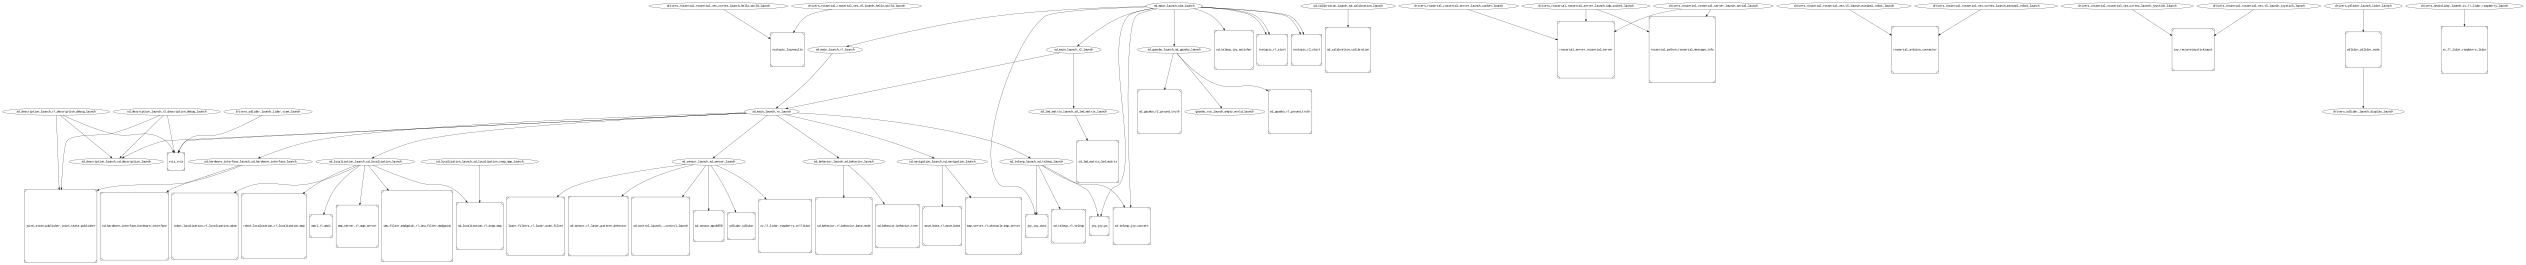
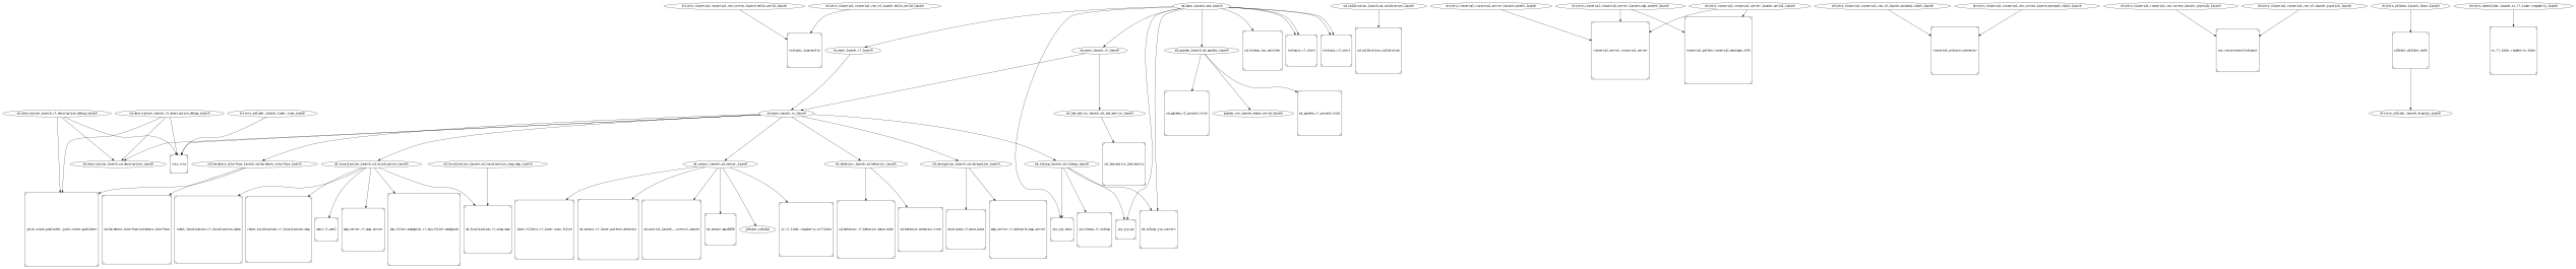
  digraph {
    fontname="Roboto Mono"
    node [fontname="Roboto Mono" shape=Msquare]
    edge [fontname="Roboto Mono"]
    drivers_rosserial_rosserial_vex_cortex_launch_hello_world_launch [shape=""]
    rostopic_logresults
    sd_description_launch_r2_description_debug_launch [shape=""]
    sd_description_launch_sd_description_launch [shape=""]
    joint_state_publisher_joint_state_publisher
    rviz_rviz
    sd_calibration_launch_sd_calibration_launch [shape=""]
    sd_calibration_calibration
    sd_behavior_launch_sd_behavior_launch [shape=""]
    sd_behavior_r1_behavior_base_node
    sd_behavior_behavior_tree
    drivers_rosserial_rosserial_server_launch_serial_launch [shape=""]
    rosserial_server_rosserial_server
    rosserial_python_rosserial_message_info
    sd_main_launch_r1_launch [shape=""]
    sd_main_launch_rx_launch [shape=""]
    sd_navigation_launch_sd_navigation_launch [shape=""]
    sd_localization_launch_sd_localization_launch [shape=""]
    sd_hardware_interface_launch_sd_hardware_interface_launch [shape=""]
    sd_sensor_launch_sd_sensor_launch [shape=""]
    sd_teleop_launch_sd_teleop_launch [shape=""]
    map_server_r1_obstacle_map_server
    move_base_r1_move_base
    map_server_r1_map_server
    imu_filter_madgwick_r1_imu_filter_madgwick
    robot_localization_r1_localization_odom
    robot_localization_r1_localization_map
    amcl_r1_amcl
    sd_localization_r1_snap_map
    sd_hardware_interface_hardware_interface
    sd_control_launch___control_launch
    sd_sensor_mpu6050
-   ydlidar_ydlidar
+   ydlidar_ydlidar [shape=ellipse]
    xv_11_lidar_raspberry_xv11lidar
    laser_filters_r1_laser_scan_filter
    sd_sensor_r1_laser_pattern_detector
    joy_joy_xbox
    joy_joy_ps
    sd_teleop_joy_convert
    sd_teleop_r1_teleop
    sd_main_launch_r2_launch [shape=""]
    sd_led_matrix_launch_sd_led_matrix_launch [shape=""]
    sd_led_matrix_led_matrix
    drivers_rosserial_rosserial_vex_v5_launch_minimal_robot_launch [shape=""]
    rosserial_arduino_connector
    sd_description_launch_r1_description_debug_launch [shape=""]
    sd_gazebo_launch_sd_gazebo_launch [shape=""]
    gazebo_ros_launch_empty_world_launch [shape=""]
    sd_gazebo_r1_ground_truth
    sd_gazebo_r2_ground_truth
    drivers_rosserial_rosserial_vex_v5_launch_hello_world_launch [shape=""]
    drivers_rosserial_rosserial_server_launch_udp_socket_launch [shape=""]
    drivers_rosserial_rosserial_vex_cortex_launch_joystick_launch [shape=""]
    joy_recievejoystickinput
    drivers_ydlidar_launch_display_launch [shape=""]
    ydlidar_ydlidar_node
    drivers_rosserial_rosserial_vex_v5_launch_joystick_launch [shape=""]
    drivers_ydlidar_launch_lidar_launch [shape=""]
    drivers_rosserial_rosserial_server_launch_socket_launch [shape=""]
    drivers_neatolidar_launch_xv_11_lidar_raspberry_launch [shape=""]
    xv_11_lidar_raspberry_lidar
    sd_main_launch_sim_launch [shape=""]
    sd_teleop_joy_switcher
    rostopic_r1_start
    rostopic_r2_start
    sd_localization_launch_sd_localization_snap_map_launch [shape=""]
    drivers_rosserial_rosserial_vex_cortex_launch_minimal_robot_launch [shape=""]
    drivers_ydlidar_launch_lidar_view_launch [shape=""]
    drivers_rosserial_rosserial_vex_cortex_launch_hello_world_launch -> rostopic_logresults
    sd_description_launch_r2_description_debug_launch -> sd_description_launch_sd_description_launch
    sd_description_launch_r2_description_debug_launch -> joint_state_publisher_joint_state_publisher
    sd_description_launch_r2_description_debug_launch -> rviz_rviz
    sd_calibration_launch_sd_calibration_launch -> sd_calibration_calibration
    sd_behavior_launch_sd_behavior_launch -> sd_behavior_r1_behavior_base_node
    sd_behavior_launch_sd_behavior_launch -> sd_behavior_behavior_tree
    drivers_rosserial_rosserial_server_launch_serial_launch -> rosserial_server_rosserial_server
    drivers_rosserial_rosserial_server_launch_serial_launch -> rosserial_python_rosserial_message_info
    sd_main_launch_r1_launch -> sd_main_launch_rx_launch
    sd_main_launch_rx_launch -> sd_description_launch_sd_description_launch
    sd_main_launch_rx_launch -> rviz_rviz
    sd_main_launch_rx_launch -> sd_behavior_launch_sd_behavior_launch
    sd_main_launch_rx_launch -> sd_navigation_launch_sd_navigation_launch
    sd_main_launch_rx_launch -> sd_localization_launch_sd_localization_launch
    sd_main_launch_rx_launch -> sd_hardware_interface_launch_sd_hardware_interface_launch
    sd_main_launch_rx_launch -> sd_sensor_launch_sd_sensor_launch
    sd_main_launch_rx_launch -> sd_teleop_launch_sd_teleop_launch
    sd_navigation_launch_sd_navigation_launch -> map_server_r1_obstacle_map_server
    sd_navigation_launch_sd_navigation_launch -> move_base_r1_move_base
    sd_localization_launch_sd_localization_launch -> map_server_r1_map_server
    sd_localization_launch_sd_localization_launch -> imu_filter_madgwick_r1_imu_filter_madgwick
    sd_localization_launch_sd_localization_launch -> robot_localization_r1_localization_odom
    sd_localization_launch_sd_localization_launch -> robot_localization_r1_localization_map
    sd_localization_launch_sd_localization_launch -> amcl_r1_amcl
    sd_localization_launch_sd_localization_launch -> sd_localization_r1_snap_map
    sd_hardware_interface_launch_sd_hardware_interface_launch -> joint_state_publisher_joint_state_publisher
    sd_hardware_interface_launch_sd_hardware_interface_launch -> sd_hardware_interface_hardware_interface
    sd_sensor_launch_sd_sensor_launch -> sd_control_launch___control_launch
    sd_sensor_launch_sd_sensor_launch -> sd_sensor_mpu6050
    sd_sensor_launch_sd_sensor_launch -> ydlidar_ydlidar
    sd_sensor_launch_sd_sensor_launch -> xv_11_lidar_raspberry_xv11lidar
    sd_sensor_launch_sd_sensor_launch -> laser_filters_r1_laser_scan_filter
    sd_sensor_launch_sd_sensor_launch -> sd_sensor_r1_laser_pattern_detector
    sd_teleop_launch_sd_teleop_launch -> joy_joy_xbox
    sd_teleop_launch_sd_teleop_launch -> joy_joy_ps
    sd_teleop_launch_sd_teleop_launch -> sd_teleop_joy_convert
    sd_teleop_launch_sd_teleop_launch -> sd_teleop_r1_teleop
    sd_main_launch_r2_launch -> sd_main_launch_rx_launch
    sd_main_launch_r2_launch -> sd_led_matrix_launch_sd_led_matrix_launch
    sd_led_matrix_launch_sd_led_matrix_launch -> sd_led_matrix_led_matrix
    drivers_rosserial_rosserial_vex_v5_launch_minimal_robot_launch -> rosserial_arduino_connector
    sd_description_launch_r1_description_debug_launch -> sd_description_launch_sd_description_launch
    sd_description_launch_r1_description_debug_launch -> joint_state_publisher_joint_state_publisher
    sd_description_launch_r1_description_debug_launch -> rviz_rviz
    sd_gazebo_launch_sd_gazebo_launch -> gazebo_ros_launch_empty_world_launch
    sd_gazebo_launch_sd_gazebo_launch -> sd_gazebo_r1_ground_truth
    sd_gazebo_launch_sd_gazebo_launch -> sd_gazebo_r2_ground_truth
    drivers_rosserial_rosserial_vex_v5_launch_hello_world_launch -> rostopic_logresults
    drivers_rosserial_rosserial_server_launch_udp_socket_launch -> rosserial_server_rosserial_server
    drivers_rosserial_rosserial_server_launch_udp_socket_launch -> rosserial_python_rosserial_message_info
    drivers_rosserial_rosserial_vex_cortex_launch_joystick_launch -> joy_recievejoystickinput
    ydlidar_ydlidar_node -> drivers_ydlidar_launch_display_launch
    drivers_rosserial_rosserial_vex_v5_launch_joystick_launch -> joy_recievejoystickinput
    drivers_ydlidar_launch_lidar_launch -> ydlidar_ydlidar_node
    drivers_rosserial_rosserial_server_launch_socket_launch -> rosserial_server_rosserial_server
    drivers_neatolidar_launch_xv_11_lidar_raspberry_launch -> xv_11_lidar_raspberry_lidar
    sd_main_launch_sim_launch -> sd_main_launch_r1_launch
    sd_main_launch_sim_launch -> joy_joy_xbox
    sd_main_launch_sim_launch -> joy_joy_ps
    sd_main_launch_sim_launch -> sd_teleop_joy_convert
    sd_main_launch_sim_launch -> sd_main_launch_r2_launch
    sd_main_launch_sim_launch -> sd_gazebo_launch_sd_gazebo_launch
    sd_main_launch_sim_launch -> sd_teleop_joy_switcher
    sd_main_launch_sim_launch -> rostopic_r1_start
    sd_main_launch_sim_launch -> rostopic_r1_start
    sd_main_launch_sim_launch -> rostopic_r2_start
    sd_main_launch_sim_launch -> rostopic_r2_start
    sd_localization_launch_sd_localization_snap_map_launch -> sd_localization_r1_snap_map
    drivers_rosserial_rosserial_vex_cortex_launch_minimal_robot_launch -> rosserial_arduino_connector
    drivers_ydlidar_launch_lidar_view_launch -> rviz_rviz
  }
